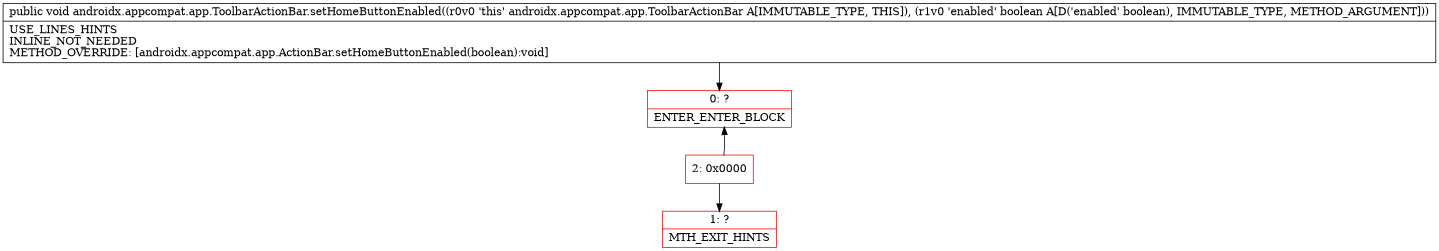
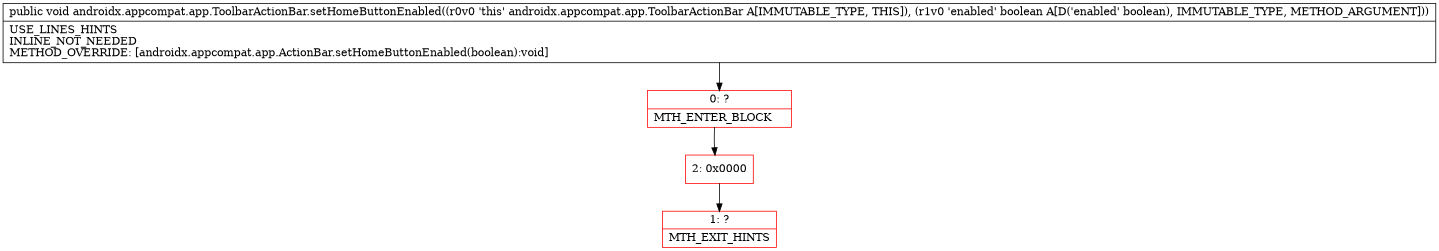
  digraph {
    fontname="DejaVu Serif"
    node [color=red fontname="DejaVu Serif" shape=record]
    edge [fontname="DejaVu Serif"]
-   n1 [label="{0\:\ ?|ENTER_ENTER_BLOCK\l}"]
+   n1 [label="{0\:\ ?|MTH_ENTER_BLOCK\l}"]
    n2 [label="{2\:\ 0x0000}"]
    n3 [label="{1\:\ ?|MTH_EXIT_HINTS\l}"]
    n4 [label="{public void androidx.appcompat.app.ToolbarActionBar.setHomeButtonEnabled((r0v0 'this' androidx.appcompat.app.ToolbarActionBar A[IMMUTABLE_TYPE, THIS]), (r1v0 'enabled' boolean A[D('enabled' boolean), IMMUTABLE_TYPE, METHOD_ARGUMENT]))  | USE_LINES_HINTS\lINLINE_NOT_NEEDED\lMETHOD_OVERRIDE: [androidx.appcompat.app.ActionBar.setHomeButtonEnabled(boolean):void]\l}" color=""]
    subgraph cluster_1 {
      label="R(0)"
    }
-   n2 -> n1
+   n1 -> n2
    n2 -> n3
    n4 -> n1
  }
